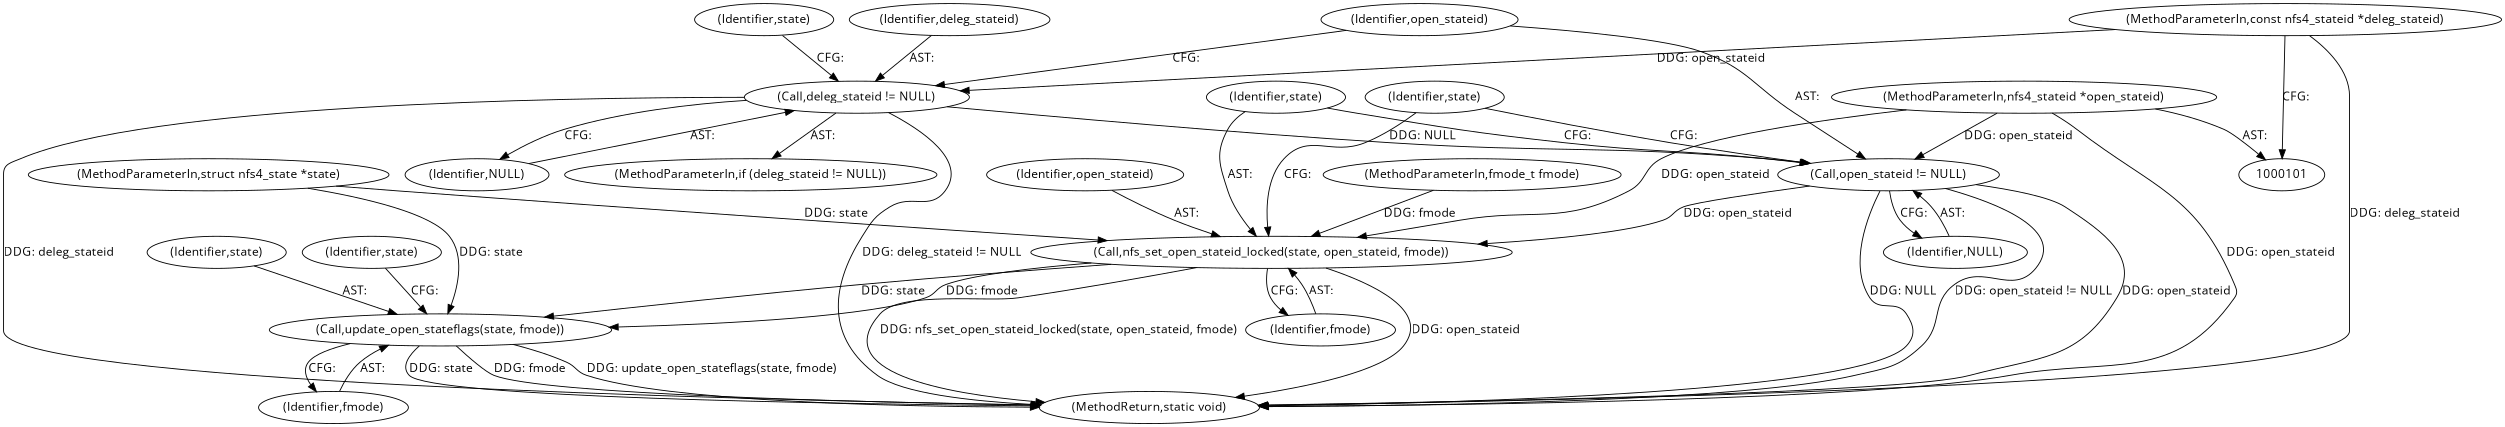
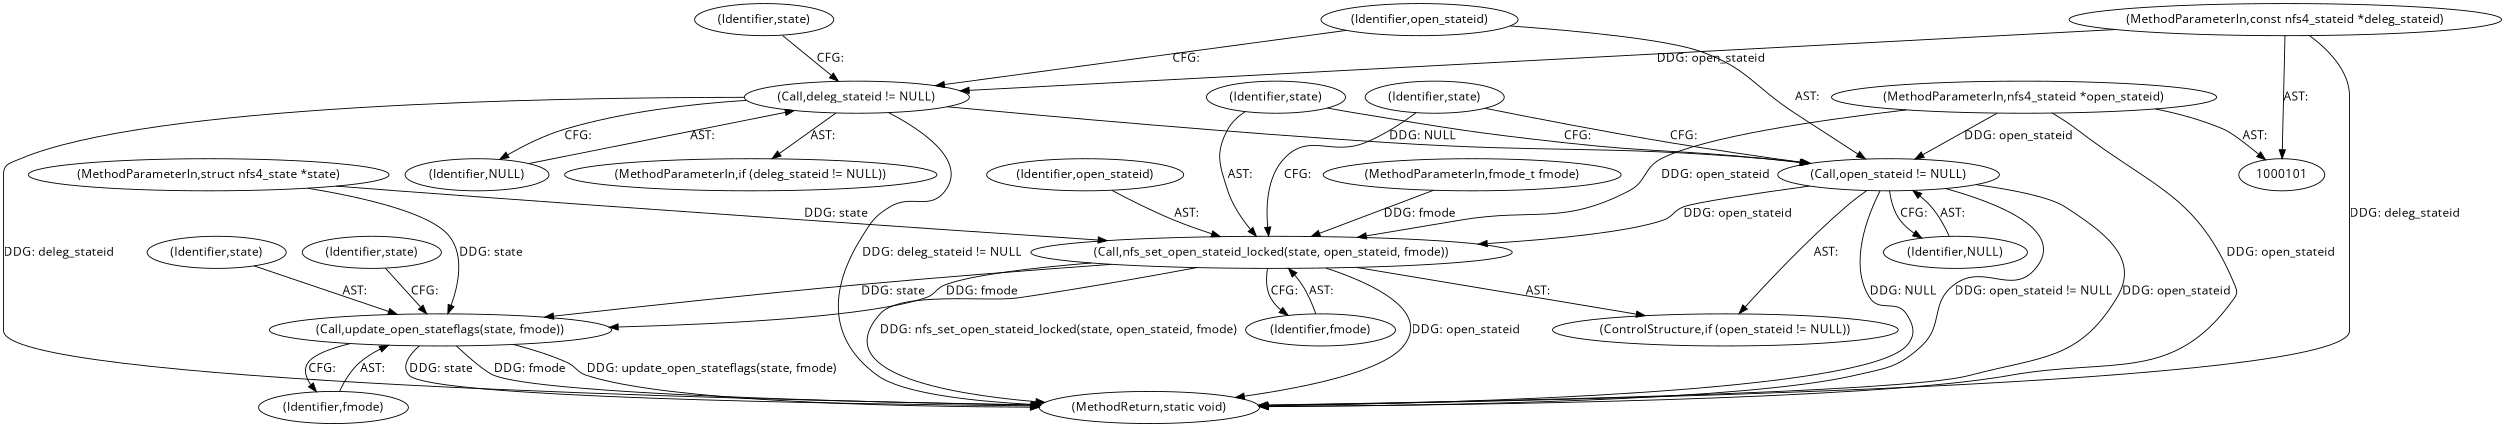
  digraph {
    fontname="Open Sans"
    node [fontname="Open Sans"]
    edge [fontname="Open Sans"]
    n1 [label="(Call,open_stateid != NULL)"]
    n2 [label="(Call,nfs_set_open_stateid_locked(state, open_stateid, fmode))"]
+   n3 [label="(ControlStructure,if (open_stateid != NULL))"]
    n4 [label="(Identifier,NULL)"]
    n5 [label="(MethodReturn,static void)"]
    n6 [label="(Call,update_open_stateflags(state, fmode))"]
    n7 [label="(Identifier,fmode)"]
    n8 [label="(MethodParameterIn,nfs4_stateid *open_stateid)"]
    1000101
    n10 [label="(Call,deleg_stateid != NULL)"]
    n11 [label="(MethodParameterIn,if (deleg_stateid != NULL))"]
    n12 [label="(Identifier,NULL)"]
    n13 [label="(MethodParameterIn,const nfs4_stateid *deleg_stateid)"]
    n14 [label="(Identifier,fmode)"]
    n15 [label="(Identifier,open_stateid)"]
-   n16 [label="(Identifier,deleg_stateid)"]
    n17 [label="(Identifier,state)"]
    n18 [label="(MethodParameterIn,fmode_t fmode)"]
    n19 [label="(MethodParameterIn,struct nfs4_state *state)"]
    n20 [label="(Identifier,open_stateid)"]
    n21 [label="(Identifier,state)"]
    n22 [label="(Identifier,state)"]
    n23 [label="(Identifier,state)"]
    n24 [label="(Identifier,state)"]
    n1 -> n2 [label="DDG: open_stateid"]
+   n1 -> n3 [label="AST: "]
    n1 -> n4 [label="CFG: "]
    n1 -> n5 [label="DDG: open_stateid"]
    n1 -> n5 [label="DDG: NULL"]
    n1 -> n5 [label="DDG: open_stateid != NULL"]
+   n2 -> n3 [label="AST: "]
    n2 -> n5 [label="DDG: nfs_set_open_stateid_locked(state, open_stateid, fmode)"]
    n2 -> n5 [label="DDG: open_stateid"]
    n2 -> n6 [label="DDG: state"]
    n2 -> n6 [label="DDG: fmode"]
    n2 -> n7 [label="CFG: "]
    n4 -> n1 [label="AST: "]
    n6 -> n5 [label="DDG: state"]
    n6 -> n5 [label="DDG: fmode"]
    n6 -> n5 [label="DDG: update_open_stateflags(state, fmode)"]
    n6 -> n14 [label="CFG: "]
    n7 -> n2 [label="AST: "]
    n8 -> n1 [label="DDG: open_stateid"]
    n8 -> n2 [label="DDG: open_stateid"]
    n8 -> n5 [label="DDG: open_stateid"]
    n8 -> 1000101 [label="AST: "]
    n10 -> n1 [label="DDG: NULL"]
    n10 -> n5 [label="DDG: deleg_stateid != NULL"]
    n10 -> n5 [label="DDG: deleg_stateid"]
    n10 -> n11 [label="AST: "]
    n10 -> n12 [label="CFG: "]
    n12 -> n10 [label="AST: "]
    n13 -> n5 [label="DDG: deleg_stateid"]
-   n13 -> 1000101 [label="CFG: "]
+   n13 -> 1000101 [label="AST: "]
    n13 -> n10 [label="DDG: open_stateid"]
    n14 -> n6 [label="AST: "]
    n15 -> n2 [label="AST: "]
-   n16 -> n10 [label="AST: "]
    n17 -> n6 [label="AST: "]
    n18 -> n2 [label="DDG: fmode"]
    n19 -> n2 [label="DDG: state"]
    n19 -> n6 [label="DDG: state"]
    n20 -> n1 [label="AST: "]
    n20 -> n10 [label="CFG: "]
    n21 -> n6 [label="CFG: "]
    n22 -> n10 [label="CFG: "]
    n23 -> n1 [label="CFG: "]
    n23 -> n2 [label="AST: "]
    n24 -> n1 [label="CFG: "]
    n24 -> n2 [label="CFG: "]
  }
